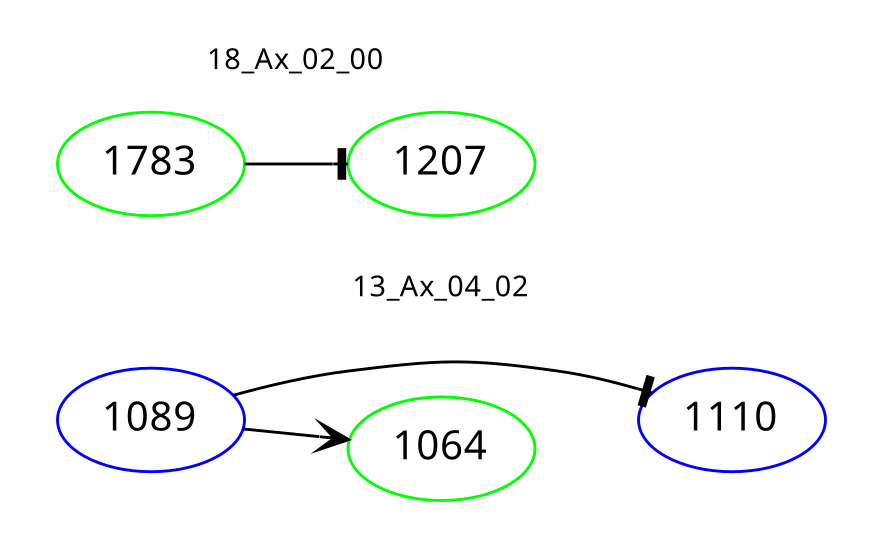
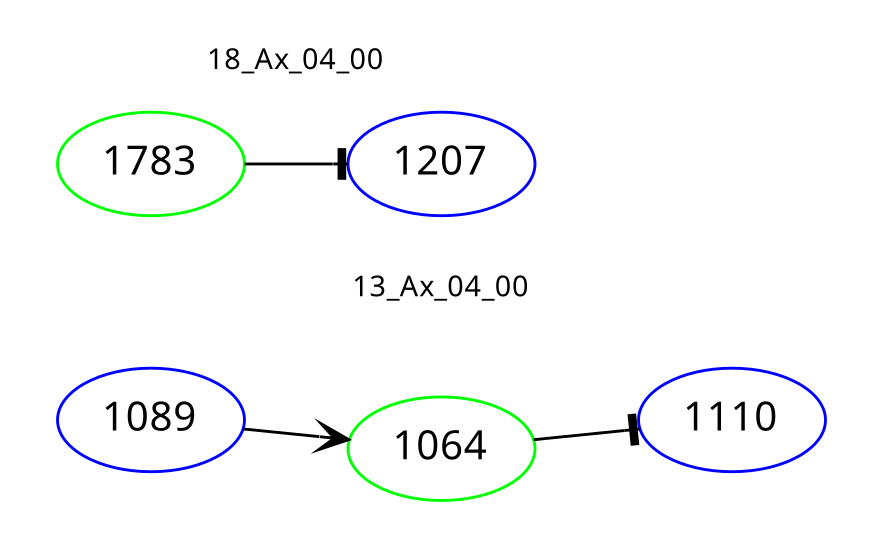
  digraph {
    fontname="Noto Sans"
    rankdir=LR
    node [color=blue fontname="Noto Sans"]
    edge [arrowhead=tee color=black fontname="Noto Sans"]
    n1 [label=1089]
    n2 [color=green label=1064]
    n3 [label=1110]
    n4 [color=green label=1783]
-   n5 [color=green label=1207]
+   n5 [label=1207]
    subgraph cluster_1 {
      color=white
      fontsize=10
-     label="13_Ax_04_02"
+     label="13_Ax_04_00"
      n1
      n2
      n3
    }
    subgraph cluster_2 {
      color=white
      fontsize=10
-     label="18_Ax_02_00"
+     label="18_Ax_04_00"
      n4
      n5
    }
    n1 -> n2 [arrowhead=vee]
-   n1 -> n3
+   n2 -> n3
    n4 -> n5
  }
